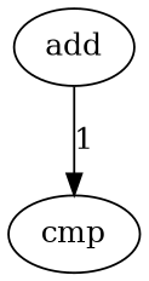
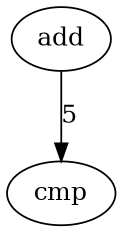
  digraph {
    n1 [csymb=add csymbtype=string label=add options=root]
    n2 [label=cmp]
-   n1 -> n2 [label=1]
+   n1 -> n2 [label=5]
  }
